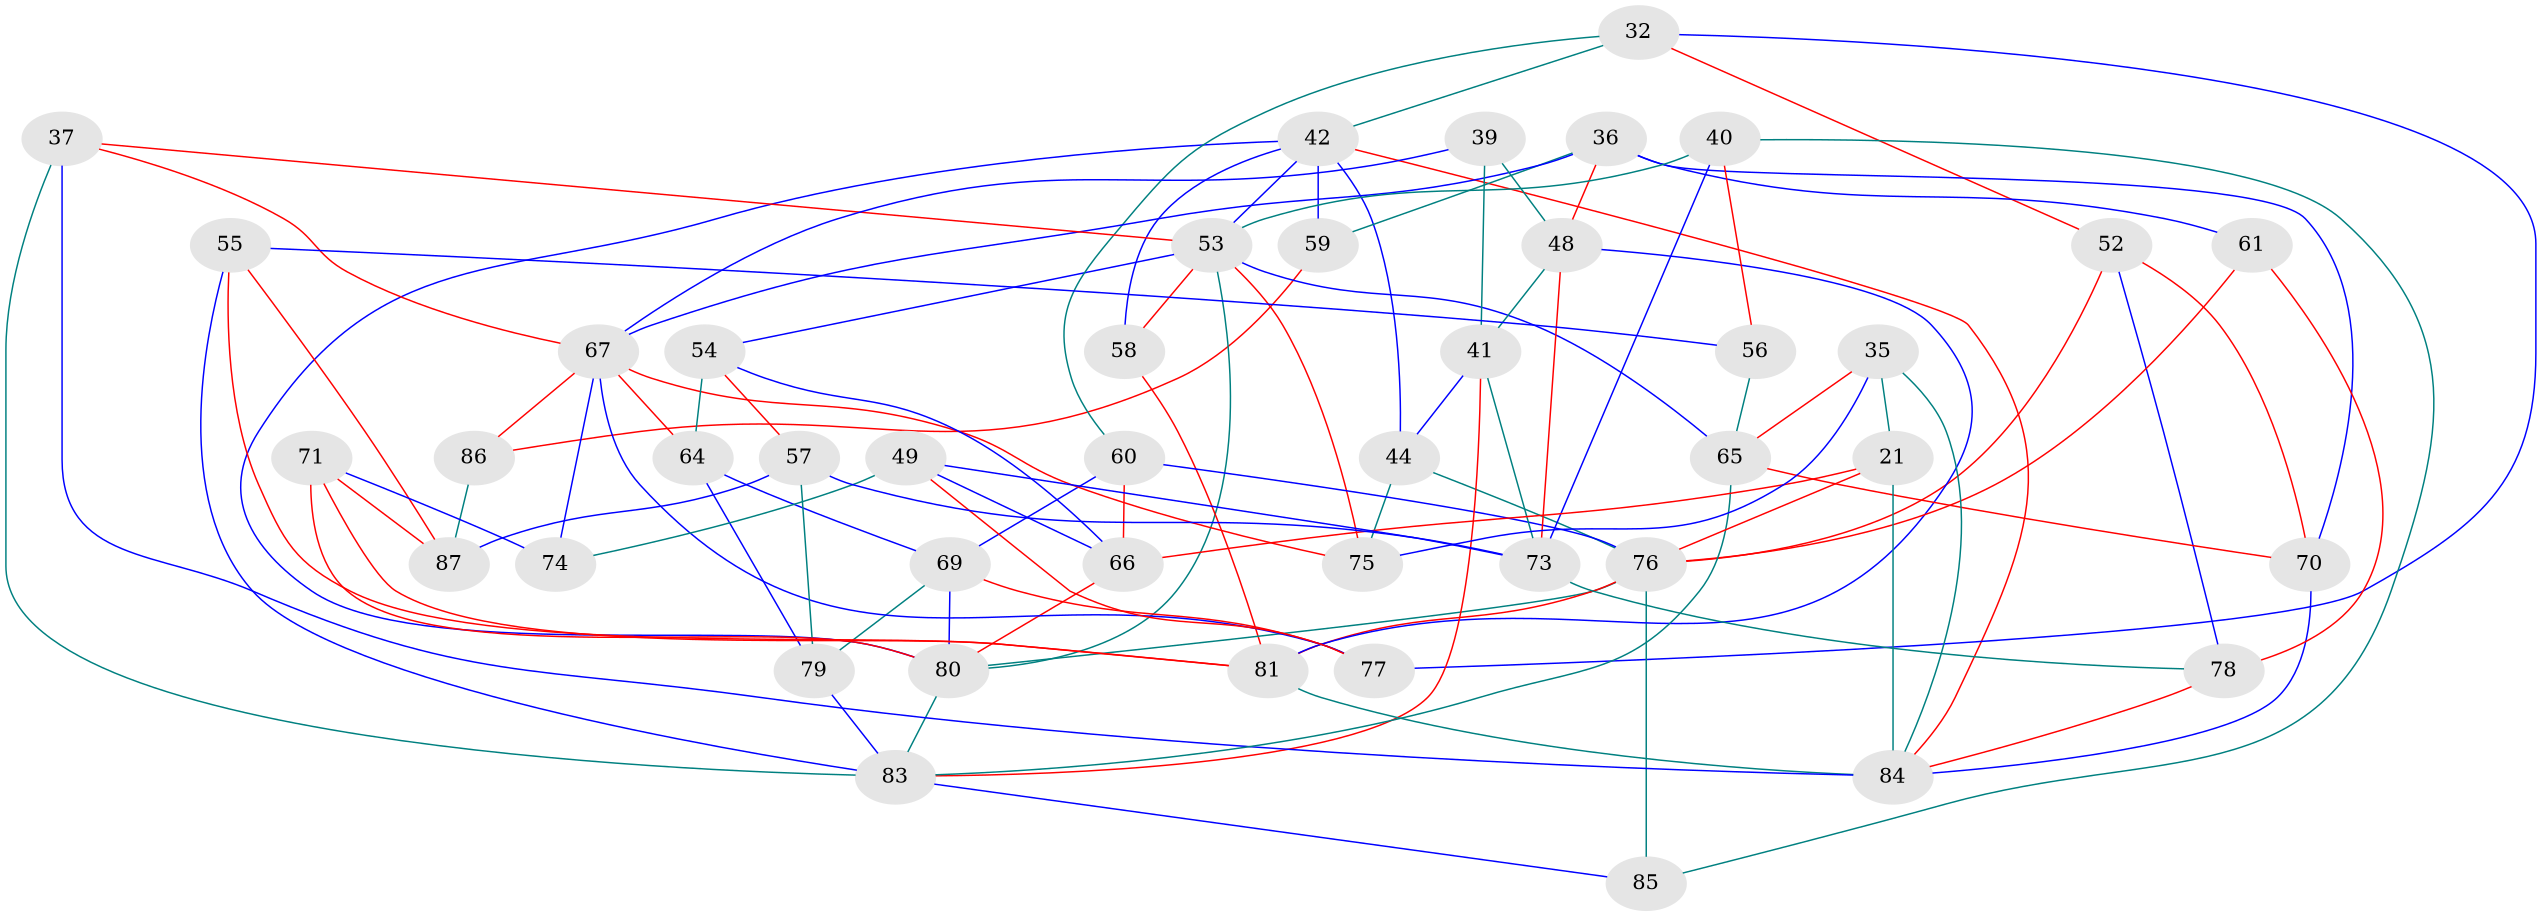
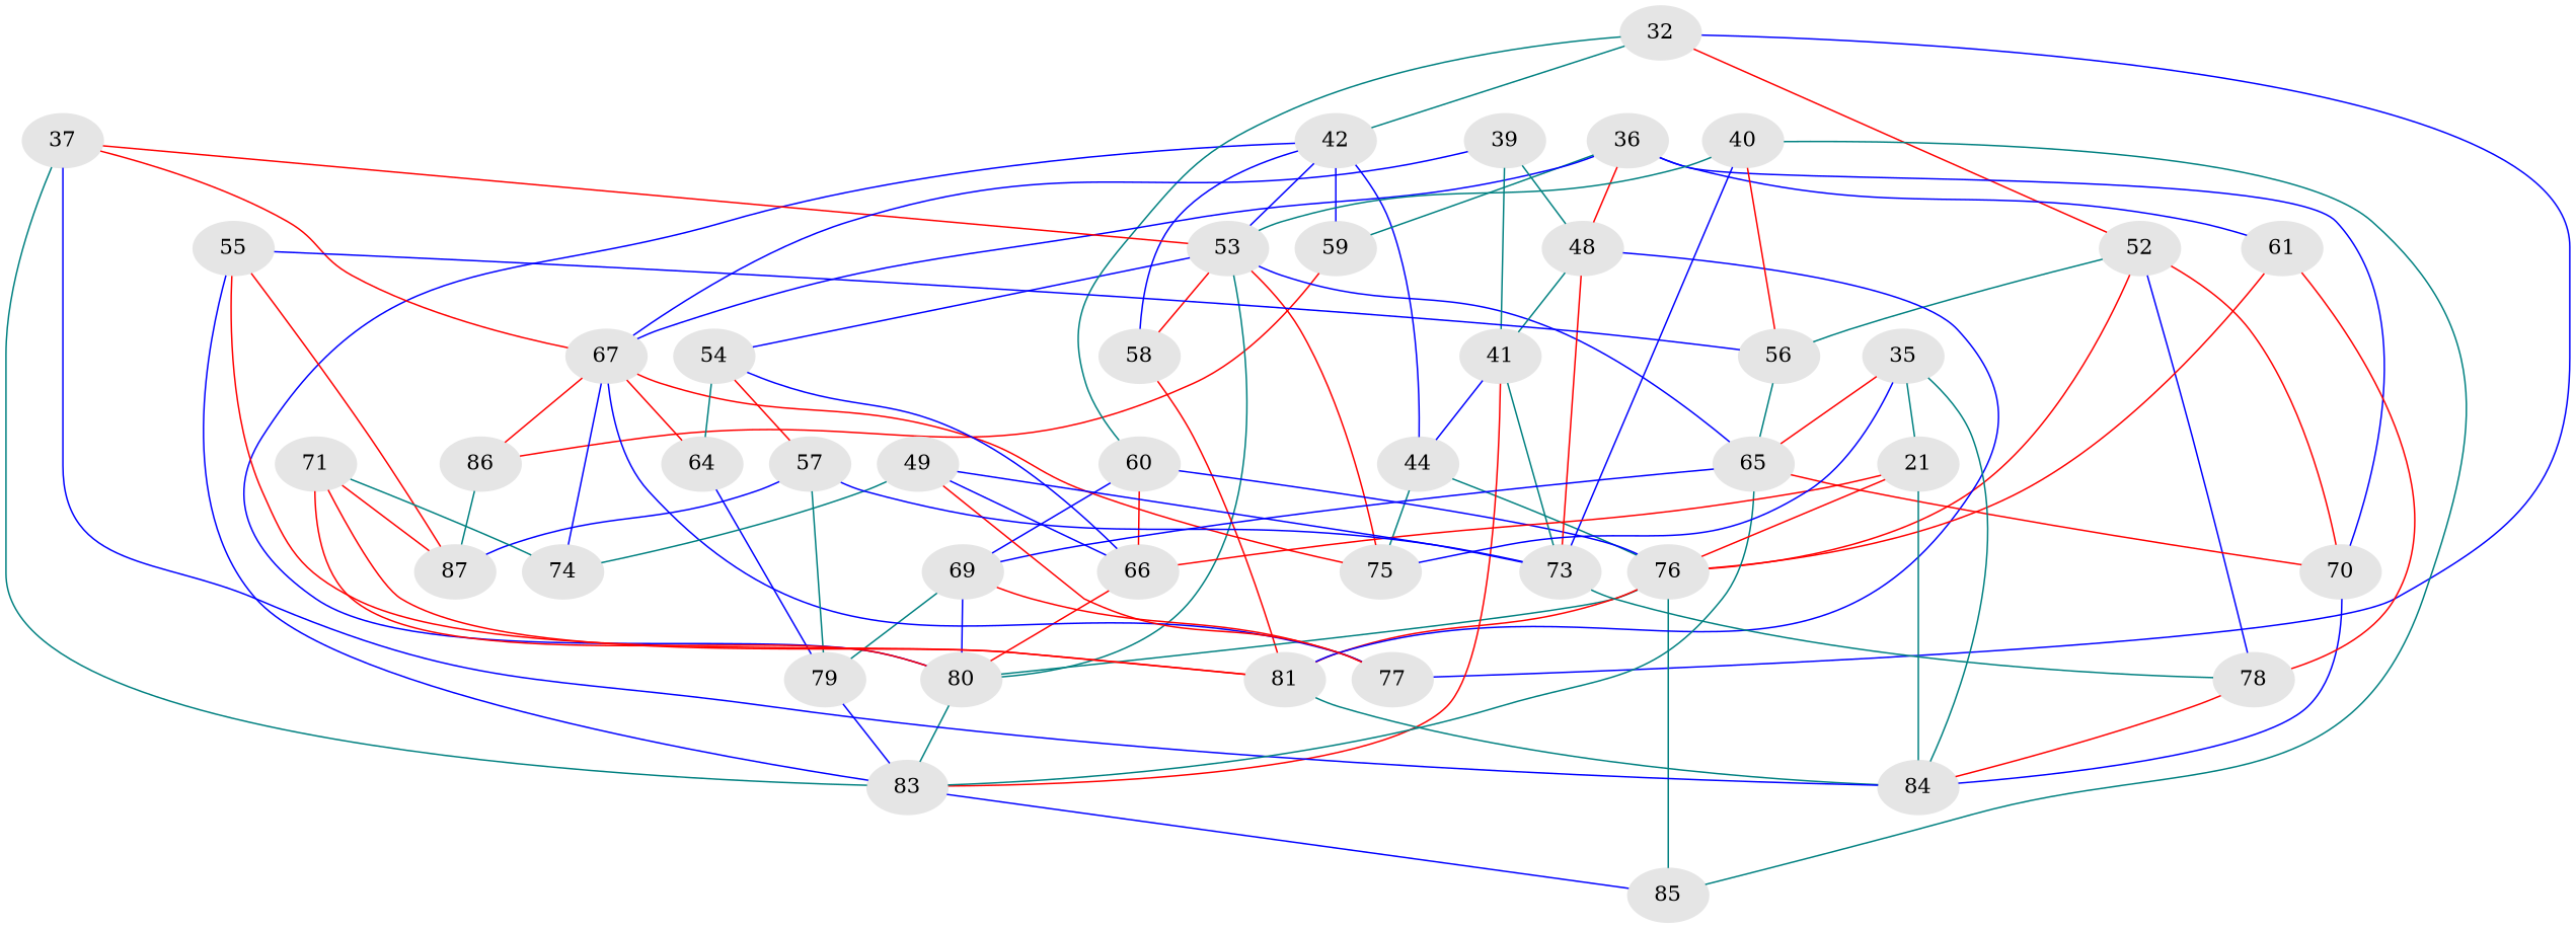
  graph {
    node [color=gray90 style=filled]
    edge [color=blue]
    42 [super="+7+25"]
    59 [super="+10"]
    53 [super="+17+38+47"]
    84 [super="+82+23"]
    44
    58 [super="+46"]
    80 [super="+8+26"]
    32
    52 [super="+24"]
    60
    77
    70
    56
    76 [super="+15+29+31+72"]
    78
    66 [super="+30"]
    69 [super="+62"]
    36 [super="+12"]
    48 [super="+35"]
    61
    67 [super="+11+64"]
    41
    73 [super="+19"]
    81 [super="+3+18+33+63"]
    86
    75
    74
    n28 [label=64]
    37 [super="+21"]
    83 [super="+13+43"]
    65 [super="+28+34"]
    54
    85
    39
    40
    n36 [label=21 super="+22"]
    n37 [label=35]
    49
    57
    87
    79
    55
    71 [super="+50"]
    42 -- 59 [weight=3]
    42 -- 53
-   42 -- 84 [color=red weight=2]
    42 -- 44
    42 -- 58 [weight=3]
    42 -- 80 [weight=2]
    59 -- 86 [color=red]
    53 -- 58 [color=red]
    53 -- 80 [color=teal]
    53 -- 75 [color=red]
    53 -- 65 [weight=2]
    53 -- 54
    44 -- 76 [color=teal]
    44 -- 75 [color=teal]
    58 -- 81 [color=red weight=2]
    80 -- 83 [color=teal]
    32 -- 42 [color=teal]
    32 -- 52 [color=red]
    32 -- 60 [color=teal]
    32 -- 77
    52 -- 70 [color=red]
+   52 -- 56 [color=teal]
    52 -- 76 [color=red weight=2]
    52 -- 78
    60 -- 76
    60 -- 66 [color=red]
    60 -- 69
    70 -- 84
    56 -- 65 [color=teal]
    76 -- 80 [color=teal weight=2]
    76 -- 81 [color=red weight=3]
    76 -- 85 [color=teal]
    78 -- 84 [color=red]
    66 -- 80 [color=red]
    69 -- 80
    69 -- 77 [color=red]
    69 -- 79 [color=teal]
    36 -- 59 [color=teal]
    36 -- 70
    36 -- 48 [color=red]
    36 -- 61 [weight=2]
    36 -- 67
    48 -- 41 [color=teal]
    48 -- 73 [color=red]
    48 -- 81
    61 -- 76 [color=red]
    61 -- 78 [color=red]
    67 -- 77
    67 -- 86 [color=red weight=2]
    67 -- 75 [color=red]
    67 -- 74 [weight=2]
    67 -- n28 [color=red weight=2]
    41 -- 44
    41 -- 73 [color=teal]
    41 -- 83 [color=red]
    73 -- 78 [color=teal]
    81 -- 84 [color=teal weight=3]
    86 -- 87 [color=teal]
    n28 -- 79
    37 -- 53 [color=red]
    37 -- 84 [weight=2]
    37 -- 67 [color=red]
    37 -- 83 [color=teal weight=2]
    83 -- 85
    65 -- 70 [color=red]
-   n28 -- 69 [weight=2]
+   65 -- 69 [weight=2]
    65 -- 83 [color=teal]
    54 -- 66
    54 -- n28 [color=teal]
    54 -- 57 [color=red]
    39 -- 48 [color=teal weight=2]
    39 -- 67
    39 -- 41 [color=teal]
    40 -- 53 [color=teal]
    40 -- 56 [color=red]
    40 -- 73
    40 -- 85 [color=teal]
    n36 -- 84 [color=teal weight=2]
    n36 -- 76 [color=red]
    n36 -- 66 [color=red weight=2]
    n37 -- 84 [color=teal]
    n37 -- 75
    n37 -- 65 [color=red]
    n37 -- n36 [color=teal]
    49 -- 77 [color=red]
    49 -- 66
    49 -- 73
    49 -- 74 [color=teal]
    57 -- 73
    57 -- 87
    57 -- 79 [color=teal]
    79 -- 83
    55 -- 56
    55 -- 81 [color=red]
    55 -- 83
    55 -- 87 [color=red]
    71 -- 80 [color=red weight=2]
    71 -- 81 [color=red weight=2]
-   71 -- 74
+   71 -- 74 [color=teal]
    71 -- 87 [color=red]
  }
